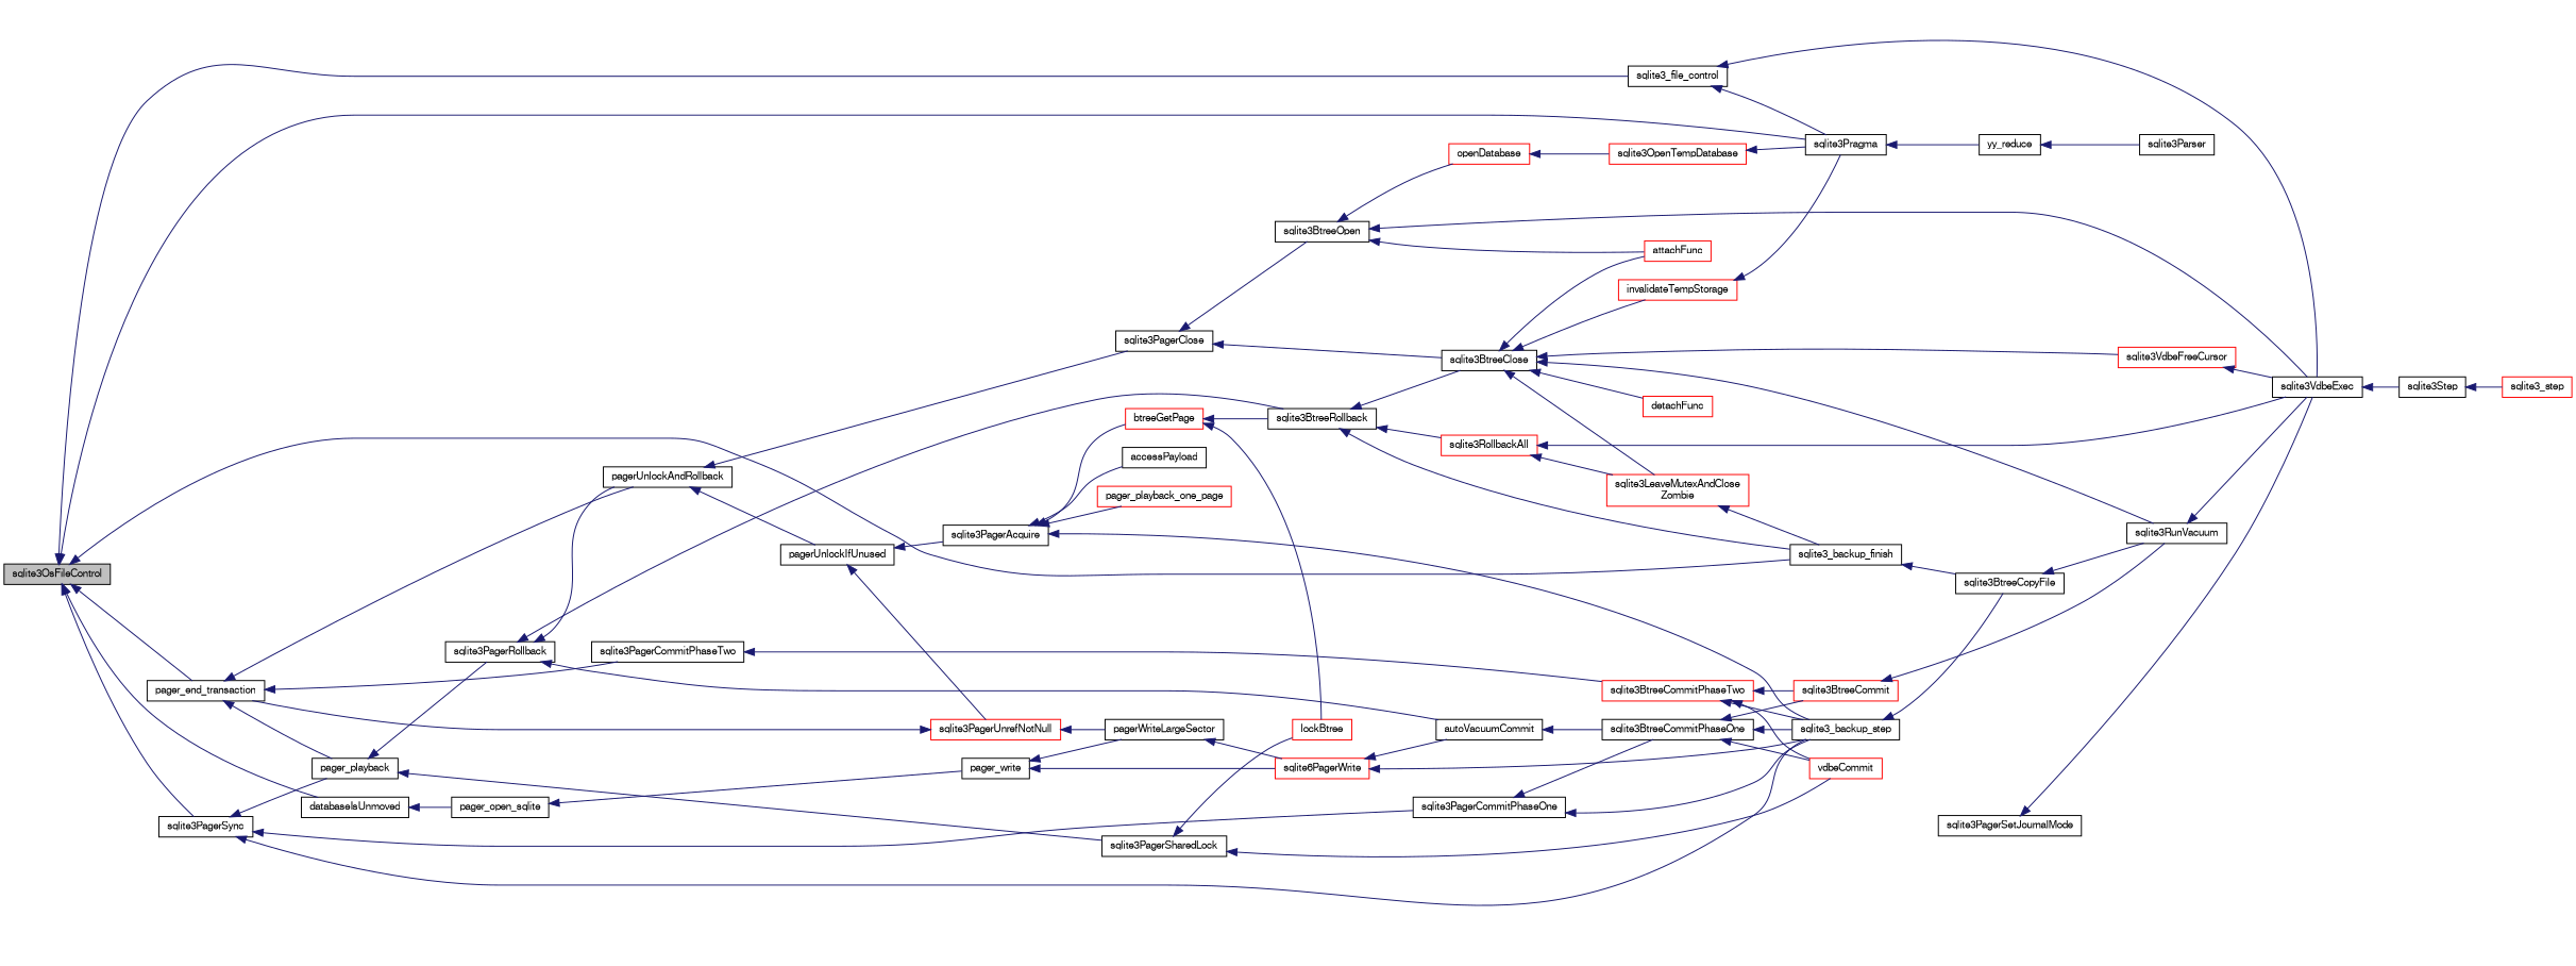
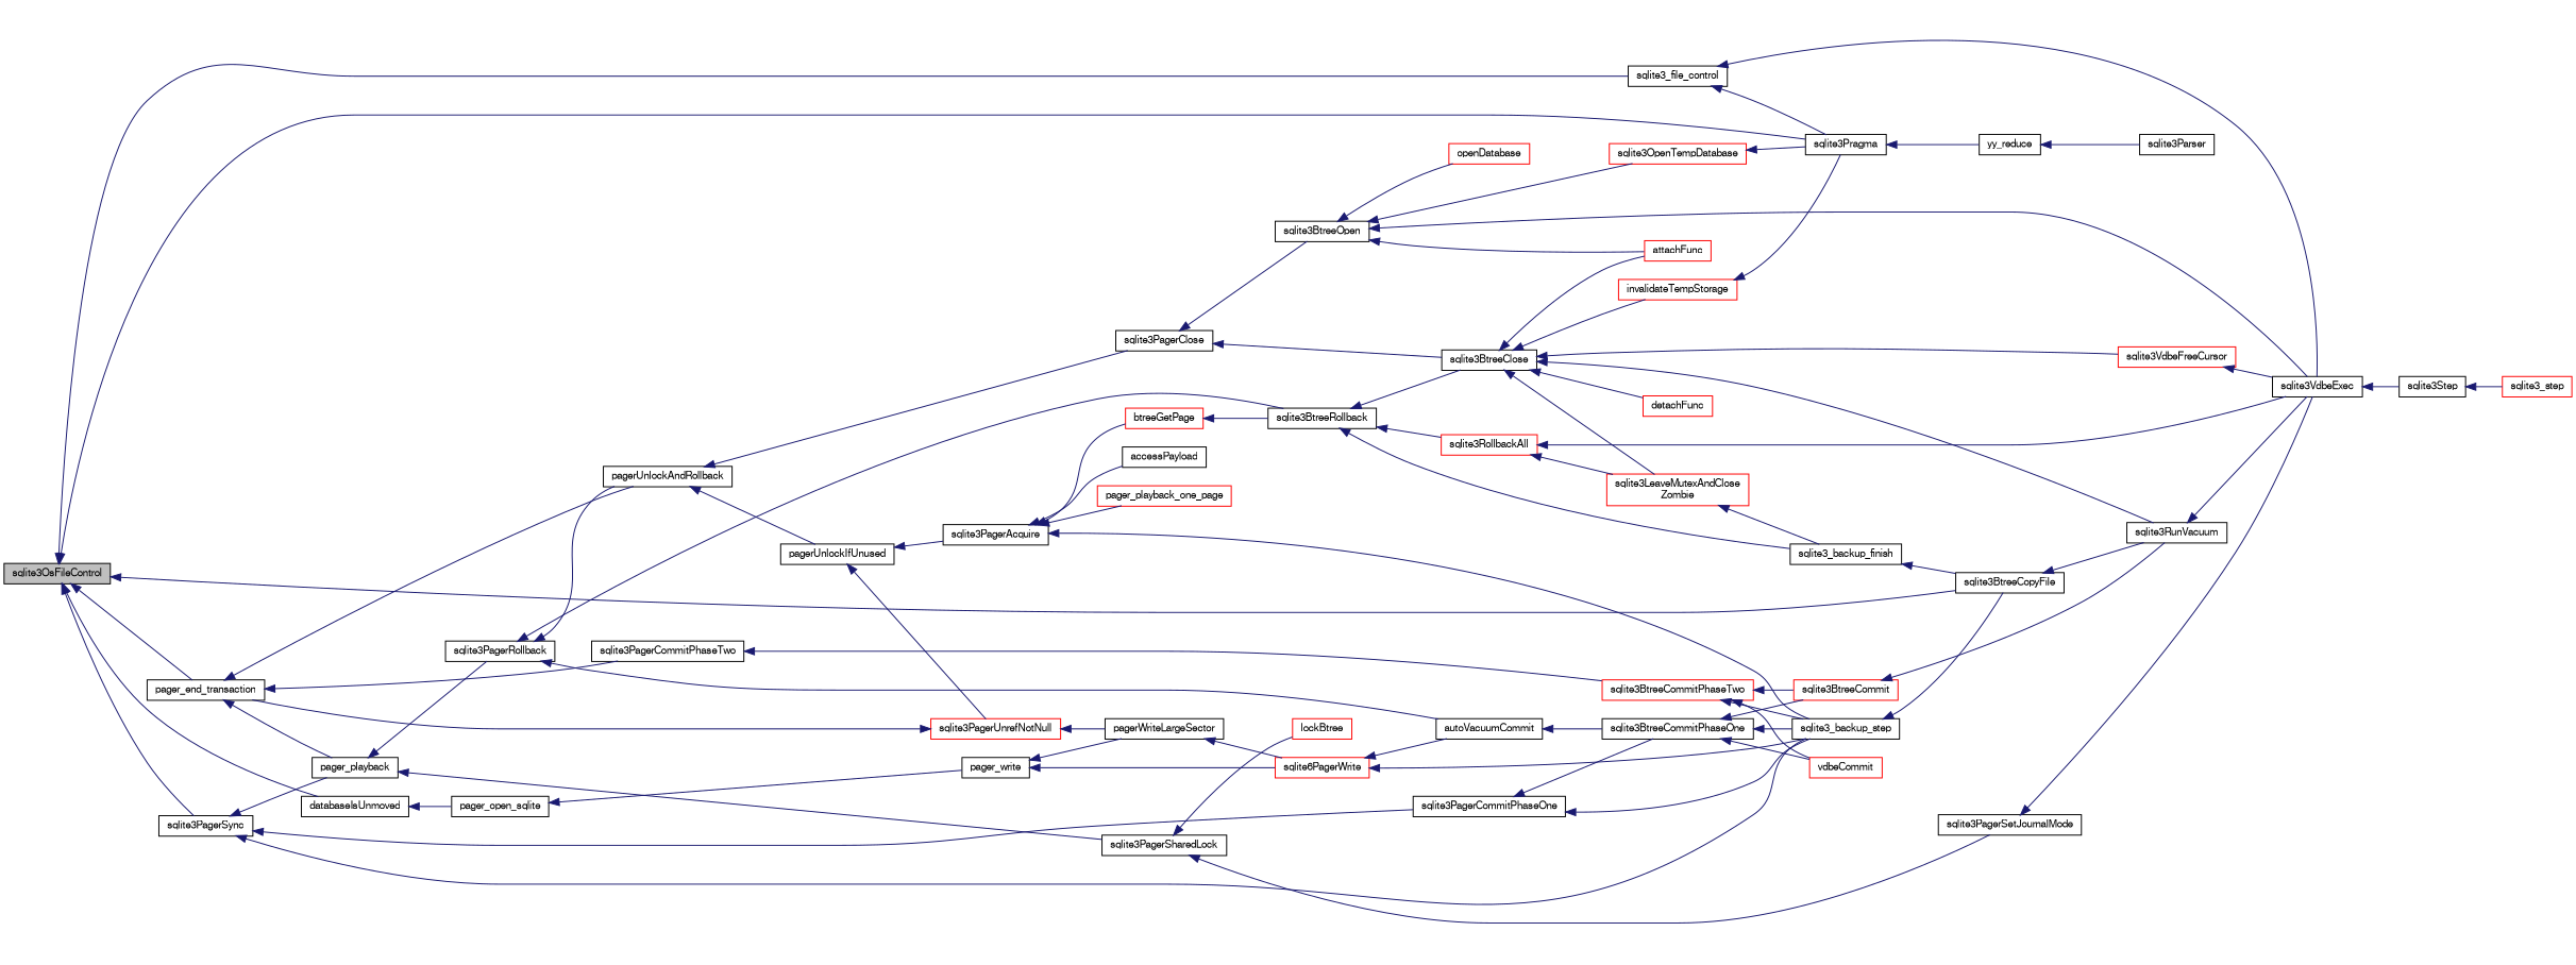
  digraph {
    rankdir=LR
    node [color=black fillcolor=white fontname=FreeSans fontsize=10 shape=record style=filled]
    edge [color=midnightblue dir=back fontname=FreeSans fontsize=10 labelfontname=FreeSans labelfontsize=10 style=solid]
    n1 [fillcolor=grey75 fontcolor=black height=0.2 label=sqlite3OsFileControl width=0.4]
    n2 [height=0.2 label=pager_end_transaction width=0.4]
    n3 [height=0.2 label=sqlite3Pragma width=0.4]
    n4 [height=0.2 label=sqlite3BtreeCopyFile width=0.4]
    n5 [height=0.2 label=databaseIsUnmoved width=0.4]
    n6 [height=0.2 label=sqlite3PagerSync width=0.4]
    n7 [height=0.2 label=sqlite3_file_control width=0.4]
    n8 [height=0.2 label=pagerUnlockAndRollback width=0.4]
    n9 [height=0.2 label=pager_playback width=0.4]
    n10 [height=0.2 label=sqlite3PagerCommitPhaseTwo width=0.4]
    n11 [height=0.2 label=yy_reduce width=0.4]
    n12 [height=0.2 label=sqlite3RunVacuum width=0.4]
    n13 [height=0.2 label=pager_open_sqlite width=0.4]
    n14 [height=0.2 label=sqlite3_backup_step width=0.4]
    n15 [height=0.2 label=sqlite3PagerCommitPhaseOne width=0.4]
    n16 [height=0.2 label=sqlite3VdbeExec width=0.4]
    n17 [height=0.2 label=sqlite3PagerClose width=0.4]
    n18 [height=0.2 label=pagerUnlockIfUnused width=0.4]
    n19 [height=0.2 label=sqlite3PagerRollback width=0.4]
    n20 [height=0.2 label=sqlite3PagerSharedLock width=0.4]
    n21 [height=0.2 label=autoVacuumCommit width=0.4]
    n22 [height=0.2 label=sqlite3BtreeRollback width=0.4]
    n23 [color=red height=0.2 label=sqlite3BtreeCommitPhaseTwo width=0.4]
    n24 [height=0.2 label=sqlite3BtreeOpen width=0.4]
    n25 [height=0.2 label=sqlite3BtreeClose width=0.4]
    n26 [height=0.2 label=sqlite3PagerAcquire width=0.4]
    n27 [color=red height=0.2 label=sqlite3PagerUnrefNotNull width=0.4]
    n28 [color=red height=0.2 label=attachFunc width=0.4]
    n29 [color=red height=0.2 label=sqlite3OpenTempDatabase width=0.4]
    n30 [color=red height=0.2 label=openDatabase width=0.4]
    n31 [color=red height=0.2 label=sqlite3VdbeFreeCursor width=0.4]
    n32 [color=red height=0.2 label=detachFunc width=0.4]
    n33 [color=red height=0.2 label=invalidateTempStorage width=0.4]
    n34 [color=red height=0.2 label="sqlite3LeaveMutexAndClose\lZombie" width=0.4]
    n35 [height=0.2 label=sqlite3Step width=0.4]
    n36 [color=red height=0.2 label=sqlite3_step width=0.4]
    n37 [height=0.2 label=sqlite3Parser width=0.4]
    n38 [height=0.2 label=sqlite3_backup_finish width=0.4]
    n39 [color=red height=0.2 label=pager_playback_one_page width=0.4]
    n40 [color=red height=0.2 label=btreeGetPage width=0.4]
    n41 [height=0.2 label=accessPayload width=0.4]
    n42 [height=0.2 label=pagerWriteLargeSector width=0.4]
    n43 [color=red height=0.2 label=lockBtree width=0.4]
    n44 [height=0.2 label=sqlite3PagerSetJournalMode width=0.4]
    n45 [height=0.2 label=sqlite3BtreeCommitPhaseOne width=0.4]
    n46 [color=red height=0.2 label=sqlite3RollbackAll width=0.4]
    n47 [color=red height=0.2 label=sqlite3BtreeCommit width=0.4]
    n48 [color=red height=0.2 label=vdbeCommit width=0.4]
    n49 [color=red height=0.2 label=sqlite6PagerWrite width=0.4]
    n50 [height=0.2 label=pager_write width=0.4]
    n1 -> n2
    n1 -> n3
-   n1 -> n38
+   n1 -> n4
    n1 -> n5
    n1 -> n6
    n1 -> n7
    n2 -> n8
    n2 -> n9
    n2 -> n10
    n3 -> n11
    n4 -> n12
    n5 -> n13
    n6 -> n9
    n6 -> n14
    n6 -> n15
    n7 -> n3
    n7 -> n16
    n8 -> n17
    n8 -> n18
    n9 -> n19
    n9 -> n20
    n10 -> n23
    n11 -> n37
    n12 -> n16
    n13 -> n50
    n14 -> n4
    n15 -> n14
    n15 -> n45
    n16 -> n35
    n17 -> n24
    n17 -> n25
    n18 -> n26
    n18 -> n27
    n19 -> n8
    n19 -> n21
    n19 -> n22
    n20 -> n43
-   n20 -> n48
+   n20 -> n44
    n21 -> n45
    n22 -> n25
    n22 -> n38
    n22 -> n46
    n23 -> n14
    n23 -> n47
    n23 -> n48
    n24 -> n16
    n24 -> n28
-   n30 -> n29
+   n24 -> n29
    n24 -> n30
    n25 -> n12
    n25 -> n28
    n25 -> n31
    n25 -> n32
    n25 -> n33
    n25 -> n34
    n26 -> n14
    n26 -> n39
    n26 -> n40
    n26 -> n41
    n27 -> n2
    n27 -> n42
    n29 -> n3
    n31 -> n16
    n33 -> n3
    n34 -> n38
    n35 -> n36
    n38 -> n4
    n40 -> n22
-   n40 -> n43
    n42 -> n49
    n44 -> n16
    n45 -> n14
    n45 -> n47
    n45 -> n48
    n46 -> n16
    n46 -> n34
    n47 -> n12
    n49 -> n14
    n49 -> n21
    n50 -> n42
    n50 -> n49
  }
